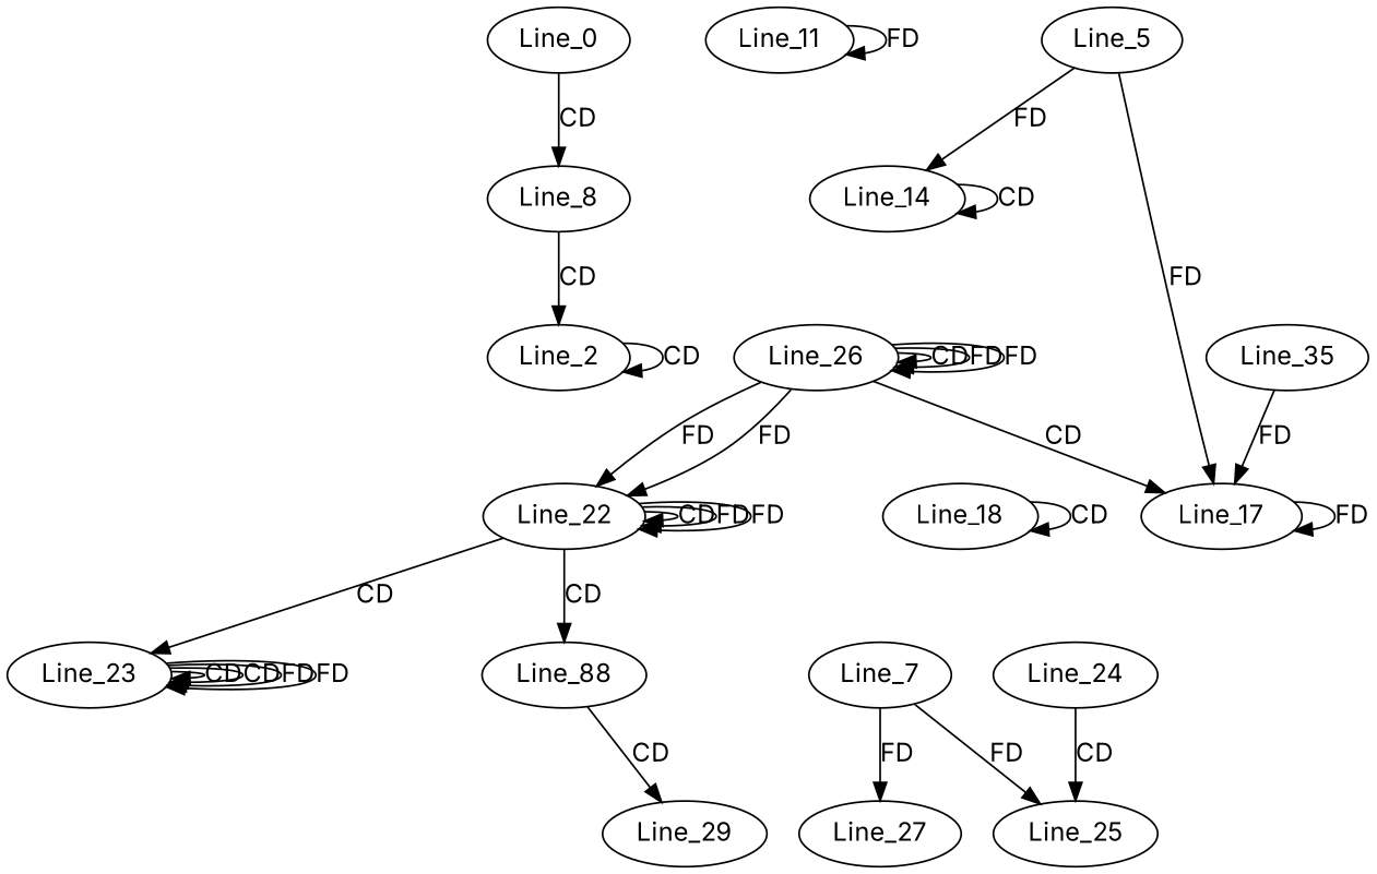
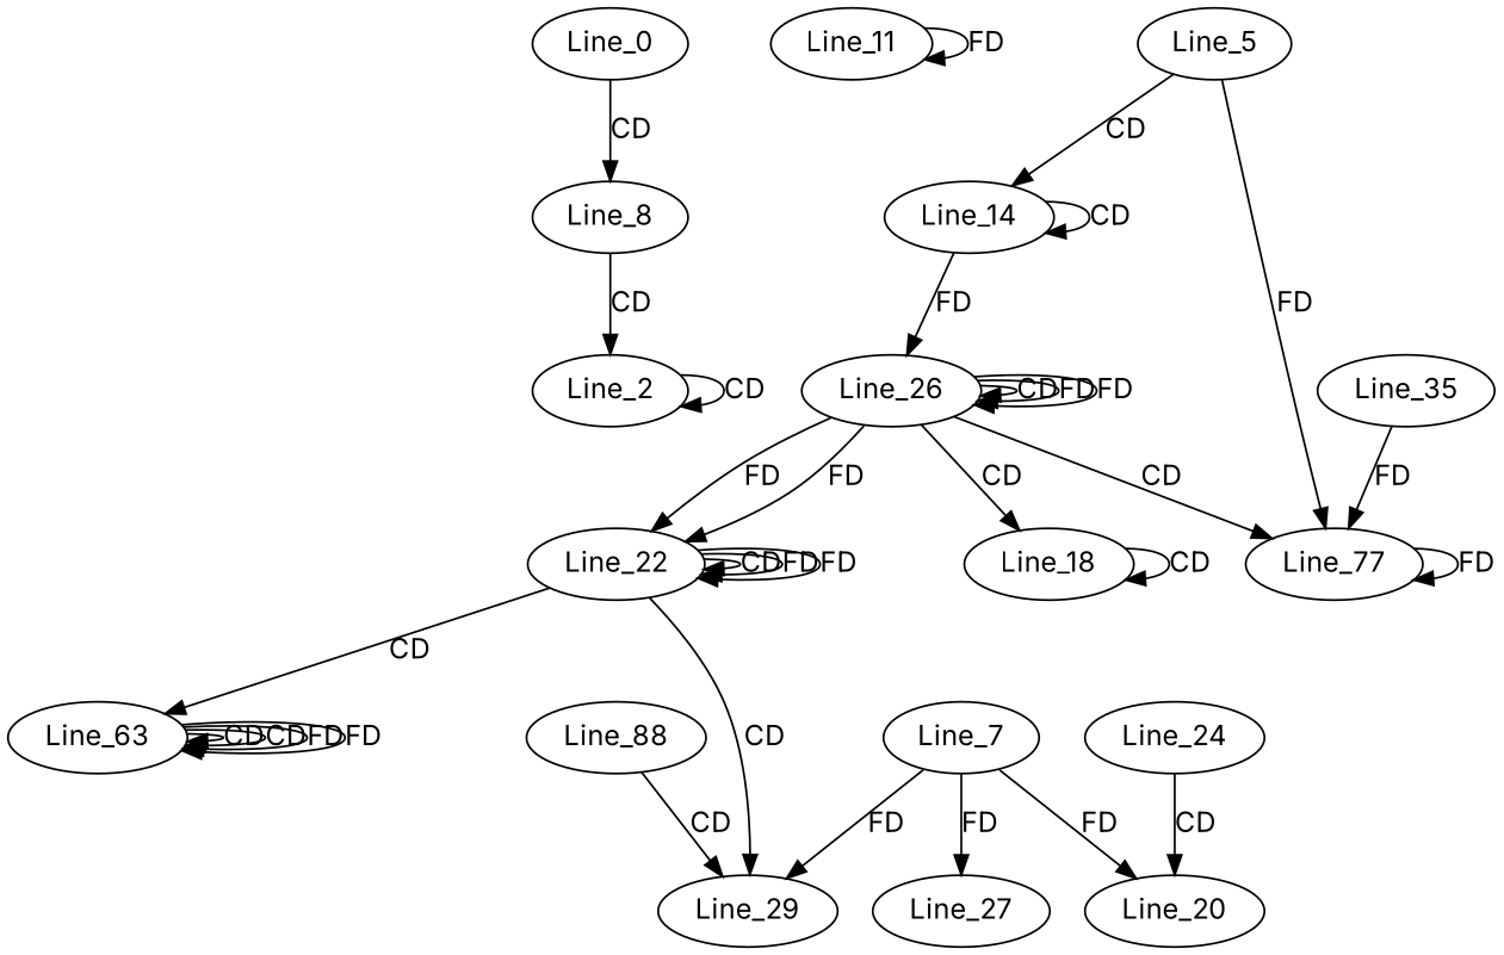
  digraph {
    fontname=Inter
    node [fontname=Inter]
    edge [fontname=Inter]
    n1 [label=Line_8]
    Line_0
    Line_2
    Line_11
    Line_14
    n6 [label=Line_26]
-   Line_17
+   Line_17 [label=Line_77]
    Line_18
    Line_22
    Line_5
-   Line_23
+   Line_23 [label=Line_63]
    n12 [label=Line_88]
    n13 [label=Line_35]
    Line_29
    Line_24
-   Line_25
+   Line_25 [label=Line_20]
    Line_7
    Line_27
    n1 -> Line_2 [label=CD]
    Line_0 -> n1 [label=CD]
    Line_2 -> Line_2 [label=CD]
    Line_11 -> Line_11 [label=FD]
    Line_14 -> Line_14 [label=CD]
+   Line_14 -> n6 [label=FD]
    n6 -> n6 [label=CD]
    n6 -> n6 [label=FD]
    n6 -> n6 [label=FD]
    n6 -> Line_17 [label=CD]
+   n6 -> Line_18 [label=CD]
    n6 -> Line_22 [label=FD]
    n6 -> Line_22 [label=FD]
    Line_17 -> Line_17 [label=FD]
    Line_18 -> Line_18 [label=CD]
    Line_22 -> Line_22 [label=CD]
    Line_22 -> Line_22 [label=FD]
    Line_22 -> Line_22 [label=FD]
    Line_22 -> Line_23 [label=CD]
-   Line_22 -> n12 [label=CD]
-   Line_5 -> Line_14 [label=FD]
+   Line_22 -> Line_29 [label=CD]
+   Line_5 -> Line_14 [label=CD]
    Line_5 -> Line_17 [label=FD]
    Line_23 -> Line_23 [label=CD]
    Line_23 -> Line_23 [label=CD]
    Line_23 -> Line_23 [label=FD]
    Line_23 -> Line_23 [label=FD]
    n12 -> Line_29 [label=CD]
    n13 -> Line_17 [label=FD]
    Line_24 -> Line_25 [label=CD]
+   Line_7 -> Line_29 [label=FD]
    Line_7 -> Line_25 [label=FD]
    Line_7 -> Line_27 [label=FD]
  }
